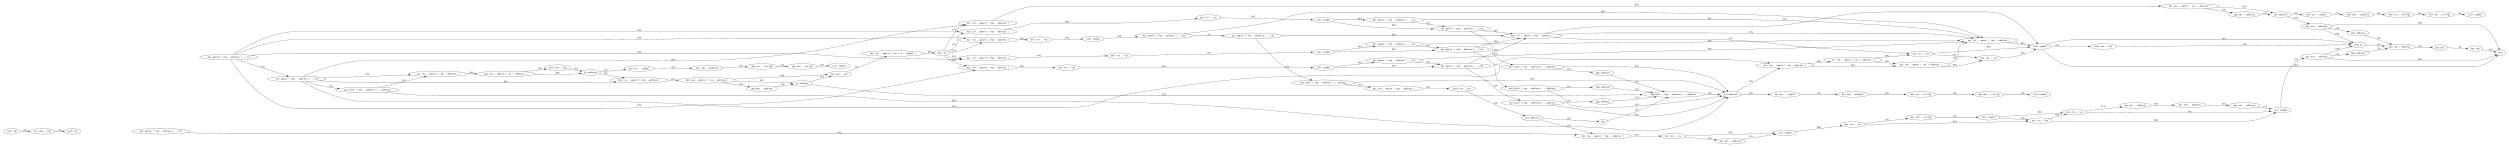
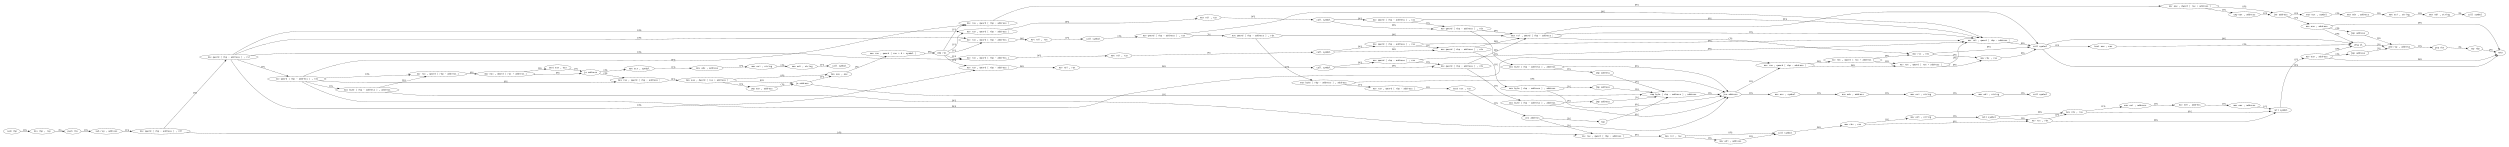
  digraph {
    fontname="Source Code Pro"
    rankdir=LR
    node [fontname="Source Code Pro"]
    edge [fontname="Source Code Pro"]
    n1 [label="push rbp"]
    n2 [label="mov rbp , rsp"]
    n3 [label="push rbx"]
+   n4 [label="sub rsp , address"]
    n5 [label="mov qword [ rbp - address ] , rdi"]
    n6 [label="mov qword [ rbp - address ] , rsi"]
    n7 [label="mov rax , qword [ rbp - address ]"]
    n8 [label="mov qword [ rbp - address ] , rdx"]
    n9 [label="mov rax , qword [ rbp - address ]"]
    n10 [label="mov rax , qword [ rbp - address ]"]
    n11 [label="mov rax , qword [ rbp - address ]"]
    n12 [label="mov rax , qword [ rbp - address ]"]
    n13 [label="mov rsi , rax"]
    n14 [label="mov byte [ rbp - address ] , address"]
    n15 [label="mov rax , qword [ rbp - address ]"]
    n16 [label="mov rax , qword [ rbp - address ]"]
    n17 [label="mov rax , qword [ rbp - address ]"]
    n18 [label="mov rax , qword [ rbp - address ]"]
    n19 [label="mov rdi , rax"]
    n20 [label="mov rdi , rax"]
    n21 [label="mov rdi , rax"]
    n22 [label="mov rdi , rax"]
    n23 [label="jne address"]
    n24 [label="mov eax , dword [ rax + address ]"]
    n25 [label="mov eax , dword [ rax + address ]"]
    n26 [label="mov rdx , qword [ rax + address ]"]
    n27 [label="mov rax , qword [ rax + address ]"]
    n28 [label="mov eax , dword [ rax + address ]"]
    n29 [label="mov ecx , symbol"]
    n30 [label="test eax , eax"]
    n31 [label="je address"]
    n32 [label="mov ecx , symbol"]
    n33 [label="mov edx , address"]
    n34 [label="cmp eax , address"]
    n35 [label="ja address"]
    n36 [label="mov eax , eax"]
    n37 [label="mov esi , string"]
    n38 [label="cmp byte [ rbp - address ] , address"]
    n39 [label="mov rax , qword [ rax * 8 + symbol ]"]
    n40 [label="jmp rax"]
    n41 [label="mov edi , string"]
    n42 [label="call symbol"]
    n43 [label="mov edx , address"]
    n44 [label="mov rcx , rdx"]
    n45 [label="mov rdi , qword [ rbp - address ]"]
    n46 [label="mov rdx , rax"]
    n47 [label="mov esi , string"]
    n48 [label="cmp eax , address"]
    n49 [label="jne address"]
    n50 [label="call symbol"]
    n51 [label="call symbol"]
    n52 [label="call symbol"]
    n53 [label="call symbol"]
    n54 [label="call symbol"]
    n55 [label="mov rsi , qword [ rbp - address ]"]
    n56 [label="test eax , eax"]
    n57 [label="setg al"]
    n58 [label=retn]
    n59 [label="add rsp , address"]
    n60 [label="pop rbx"]
    n61 [label="pop rbp"]
    n62 [label="mov edi , string"]
    n63 [label="call symbol"]
    n64 [label="mov eax , address"]
    n65 [label="mov ecx , symbol"]
    n66 [label="jmp address"]
    n67 [label="mov edx , address"]
    n68 [label="mov esi , string"]
    n69 [label="mov qword [ rbp - address ] , rax"]
    n70 [label="mov qword [ rbp - address ] , rdx"]
    n71 [label="mov byte [ rbp - address ] , address"]
    n72 [label="jmp address"]
    n73 [label="mov qword [ rbp - address ] , rax"]
    n74 [label="mov qword [ rbp - address ] , rdx"]
    n75 [label="mov byte [ rbp - address ] , address"]
    n76 [label="mov rax , qword [ rbp - address ]"]
    n77 [label="test rax , rax"]
    n78 [label="jns address"]
    n79 [label=nop]
    n80 [label="mov edi , address"]
    n81 [label="call symbol"]
    n82 [label="mov qword [ rbp - address ] , rax"]
    n83 [label="mov qword [ rbp - address ] , rdx"]
    n84 [label="mov byte [ rbp - address ] , address"]
    n85 [label="jmp address"]
    n86 [label="mov qword [ rbp - address ] , rax"]
    n87 [label="mov qword [ rbp - address ] , rdx"]
    n88 [label="mov byte [ rbp - address ] , address"]
    n89 [label="jmp address"]
    n90 [label="mov edi , string"]
    n91 [label="call symbol"]
    n92 [label="mov rbx , rax"]
    n93 [label="mov edi , string"]
    n94 [label="mov rcx , rbx"]
    n95 [label="call symbol"]
    n96 [label="mov rdx , rax"]
    n97 [label="call symbol"]
    n98 [label="mov esi , address"]
    n99 [label="mov eax , address"]
    n100 [label="mov edi , address"]
    n101 [label="mov eax , address"]
    n102 [label="jmp address"]
    n1 -> n2 [label=CFG]
    n2 -> n3 [label=CFG]
+   n3 -> n4 [label=CFG]
+   n4 -> n5 [label=CFG]
+   n5 -> n6 [label=CFG]
    n5 -> n7 [label=DFG]
    n6 -> n8 [label=CFG]
    n6 -> n9 [label=DFG]
    n6 -> n10 [label=DFG]
    n6 -> n11 [label=DFG]
    n6 -> n12 [label=DFG]
    n7 -> n13 [label=DFG]
    n8 -> n14 [label=CFG]
    n8 -> n15 [label=DFG]
    n8 -> n16 [label=DFG]
    n8 -> n17 [label=DFG]
    n8 -> n18 [label=DFG]
    n9 -> n19 [label=DFG]
    n10 -> n20 [label=DFG]
    n11 -> n21 [label=DFG]
    n12 -> n22 [label=DFG]
    n13 -> n80 [label=CFG]
    n13 -> n81 [label=DFG]
    n14 -> n15 [label=CFG]
    n14 -> n23 [label=DFG]
    n15 -> n24 [label=DFG]
    n16 -> n25 [label=DFG]
    n17 -> n26 [label=DFG]
    n17 -> n27 [label=DFG]
    n18 -> n28 [label=DFG]
    n19 -> n50 [label=DFG]
    n20 -> n51 [label=CFG]
    n21 -> n52 [label=DFG]
    n22 -> n53 [label=DFG]
    n23 -> n17 [label=CFG]
    n23 -> n29 [label=CFG]
    n24 -> n30 [label=CFG]
    n24 -> n31 [label=DFG]
    n25 -> n34 [label=CFG]
    n25 -> n35 [label=DFG]
    n25 -> n36 [label=DFG]
    n26 -> n27 [label=CFG]
    n26 -> n44 [label=DFG]
    n27 -> n45 [label=CFG]
    n27 -> n46 [label=DFG]
    n28 -> n48 [label=CFG]
    n28 -> n49 [label=DFG]
    n29 -> n43 [label=CFG]
    n30 -> n31 [label=CFG]
    n31 -> n16 [label=CFG]
    n31 -> n32 [label=CFG]
    n32 -> n33 [label=CFG]
    n33 -> n37 [label=CFG]
    n34 -> n35 [label=CFG]
    n35 -> n36 [label=CFG]
    n35 -> n38 [label=CFG]
    n36 -> n39 [label=CFG]
    n37 -> n41 [label=CFG]
    n38 -> n23 [label=CFG]
    n39 -> n40 [label=DFG]
    n40 -> n9 [label=CFG]
    n40 -> n10 [label=CFG]
    n40 -> n11 [label=CFG]
    n40 -> n12 [label=CFG]
    n40 -> n18 [label=CFG]
    n41 -> n42 [label=CFG]
    n43 -> n47 [label=CFG]
    n44 -> n46 [label=CFG]
    n44 -> n54 [label=DFG]
    n45 -> n54 [label=DFG]
    n46 -> n54 [label=DFG]
    n47 -> n62 [label=CFG]
    n48 -> n49 [label=CFG]
    n49 -> n64 [label=CFG]
    n49 -> n65 [label=CFG]
    n50 -> n69 [label=DFG]
    n50 -> n70 [label=DFG]
    n51 -> n73 [label=CFG]
    n52 -> n82 [label=DFG]
    n52 -> n83 [label=DFG]
    n53 -> n86 [label=DFG]
    n53 -> n87 [label=DFG]
    n54 -> n56 [label=CFG]
    n54 -> n57 [label=DFG]
    n54 -> n58 [label=DFG]
    n55 -> n44 [label=CFG]
    n55 -> n45 [label=CFG]
    n55 -> n54 [label=DFG]
    n56 -> n57 [label=CFG]
    n57 -> n59 [label=CFG]
    n59 -> n60 [label=CFG]
    n60 -> n61 [label=CFG]
    n61 -> n58 [label=CFG]
    n62 -> n63 [label=CFG]
    n64 -> n57 [label=DFG]
    n64 -> n58 [label=DFG]
    n64 -> n66 [label=CFG]
    n65 -> n67 [label=CFG]
    n66 -> n59 [label=CFG]
    n67 -> n68 [label=CFG]
    n68 -> n90 [label=CFG]
    n69 -> n45 [label=DFG]
    n69 -> n70 [label=CFG]
    n70 -> n55 [label=DFG]
    n70 -> n71 [label=CFG]
    n71 -> n23 [label=DFG]
    n71 -> n72 [label=CFG]
    n72 -> n38 [label=CFG]
    n73 -> n45 [label=DFG]
    n73 -> n74 [label=CFG]
    n74 -> n55 [label=DFG]
    n74 -> n75 [label=CFG]
    n75 -> n23 [label=DFG]
    n75 -> n76 [label=CFG]
    n76 -> n77 [label=CFG]
    n77 -> n78 [label=CFG]
    n78 -> n7 [label=CFG]
    n78 -> n79 [label=CFG]
    n79 -> n38 [label=CFG]
    n80 -> n81 [label=CFG]
    n81 -> n92 [label=DFG]
    n82 -> n45 [label=DFG]
    n82 -> n83 [label=CFG]
    n83 -> n55 [label=DFG]
    n83 -> n84 [label=CFG]
    n84 -> n23 [label=DFG]
    n84 -> n85 [label=CFG]
    n85 -> n38 [label=CFG]
    n86 -> n45 [label=DFG]
    n86 -> n87 [label=CFG]
    n87 -> n55 [label=DFG]
    n87 -> n88 [label=CFG]
    n88 -> n23 [label=DFG]
    n88 -> n89 [label=CFG]
    n89 -> n38 [label=CFG]
    n90 -> n91 [label=CFG]
    n92 -> n93 [label=CFG]
    n92 -> n94 [label=DFG]
    n93 -> n95 [label=CFG]
    n94 -> n96 [label=CFG]
    n94 -> n97 [label=DFG]
    n95 -> n94 [label=CFG]
    n95 -> n96 [label=DFG]
    n96 -> n97 [label=DFG]
    n96 -> n98 [label=CFG]
    n97 -> n99 [label=CFG]
    n98 -> n100 [label=CFG]
    n99 -> n57 [label=DFG]
    n99 -> n58 [label=DFG]
    n99 -> n102 [label=CFG]
    n100 -> n101 [label=CFG]
    n101 -> n97 [label=CFG]
    n102 -> n59 [label=CFG]
  }
